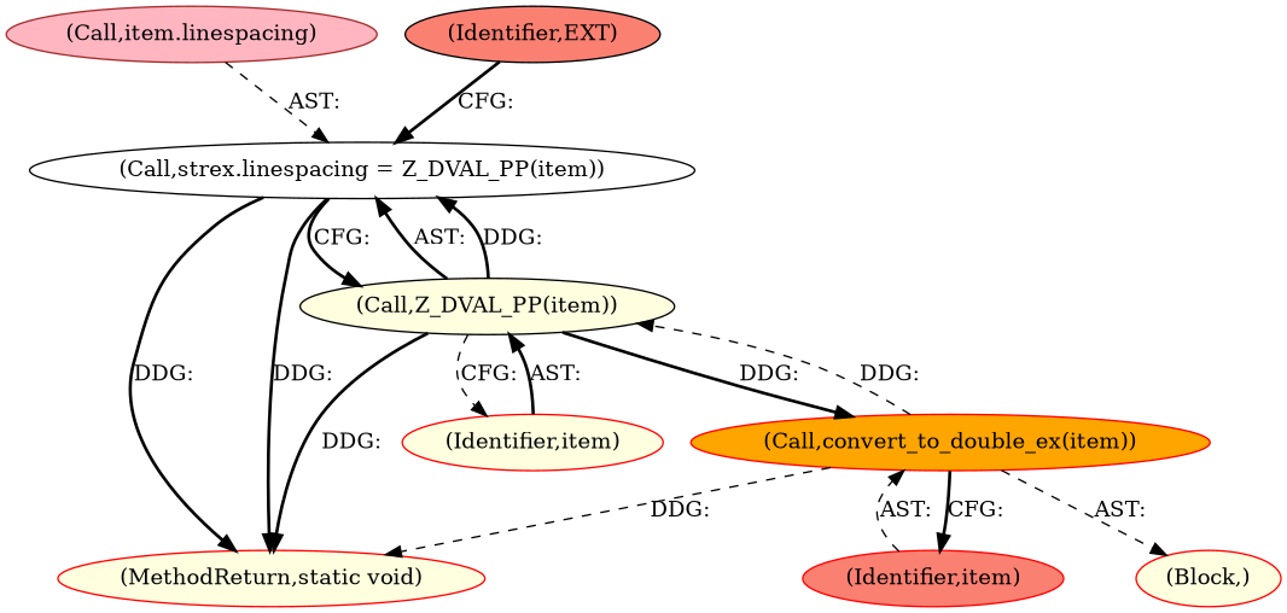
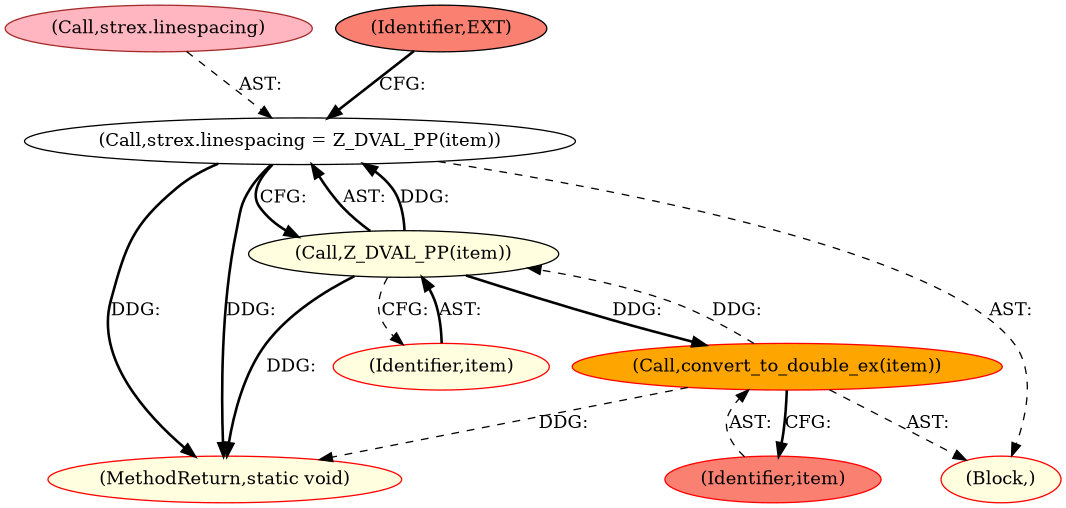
  digraph {
    fontname="DejaVu Serif"
    node [color=red fillcolor=lightyellow fontname="DejaVu Serif" style=filled]
    edge [fontname="DejaVu Serif" style=bold]
    n1 [color=black fillcolor=white label="(Call,strex.linespacing = Z_DVAL_PP(item))"]
    n2 [color=black label="(Call,Z_DVAL_PP(item))"]
    n3 [label="(MethodReturn,static void)"]
    n4 [label="(Block,)"]
    n5 [fillcolor=orange label="(Call,convert_to_double_ex(item))"]
    n6 [label="(Identifier,item)"]
    n7 [fillcolor=salmon label="(Identifier,item)"]
-   n8 [color=brown fillcolor=lightpink label="(Call,item.linespacing)"]
+   n8 [color=brown fillcolor=lightpink label="(Call,strex.linespacing)"]
    n9 [color=black fillcolor=salmon label="(Identifier,EXT)"]
    n1 -> n2 [label="CFG: "]
    n1 -> n3 [label="DDG: "]
    n1 -> n3 [label="DDG: "]
+   n1 -> n4 [label="AST: " style=dashed]
    n2 -> n1 [label="AST: "]
    n2 -> n1 [label="DDG: "]
    n2 -> n3 [label="DDG: "]
    n2 -> n5 [label="DDG: "]
    n2 -> n6 [label="CFG: " style=dashed]
    n5 -> n2 [label="DDG: " style=dashed]
    n5 -> n3 [label="DDG: " style=dashed]
    n5 -> n4 [label="AST: " style=dashed]
    n5 -> n7 [label="CFG: "]
    n6 -> n2 [label="AST: "]
    n7 -> n5 [label="AST: " style=dashed]
    n8 -> n1 [label="AST: " style=dashed]
    n9 -> n1 [label="CFG: "]
  }
